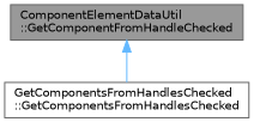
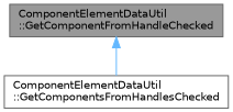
  digraph {
    rankdir=TB
    node [fontname=Helvetica fontsize=10 shape=box style=filled]
    n1 [color=gray40 fillcolor=grey60 fontcolor=black height=0.2 label="ComponentElementDataUtil\l::GetComponentFromHandleChecked" width=0.4]
-   n2 [color=grey40 fillcolor=white height=0.2 label="GetComponentsFromHandlesChecked\l::GetComponentsFromHandlesChecked" width=0.4]
+   n2 [color=grey40 fillcolor=white height=0.2 label="ComponentElementDataUtil\l::GetComponentsFromHandlesChecked" width=0.4]
    n1 -> n2 [color=steelblue1 dir=back fontname=Helvetica fontsize=10 labelfontname=Helvetica labelfontsize=10 style=solid]
  }
